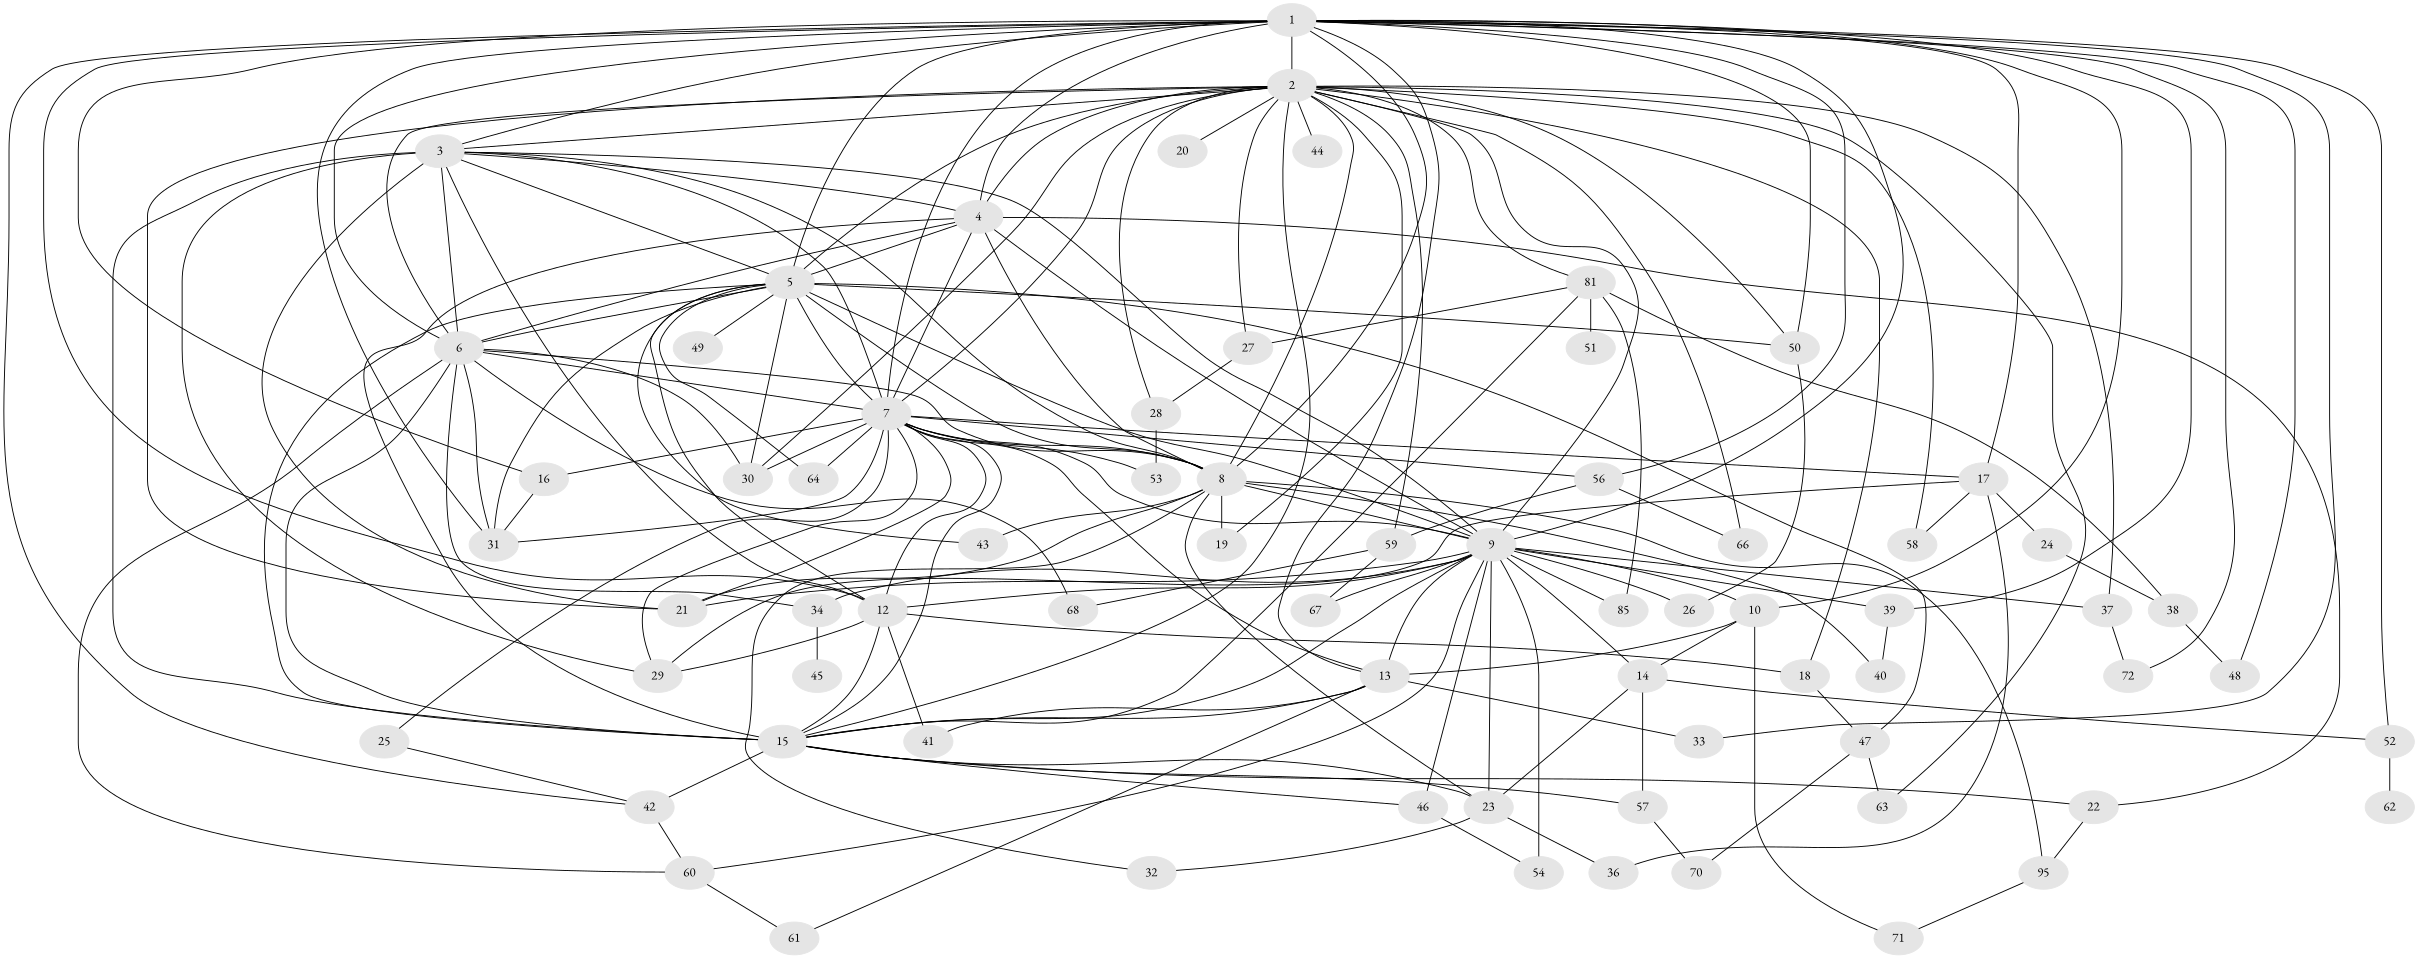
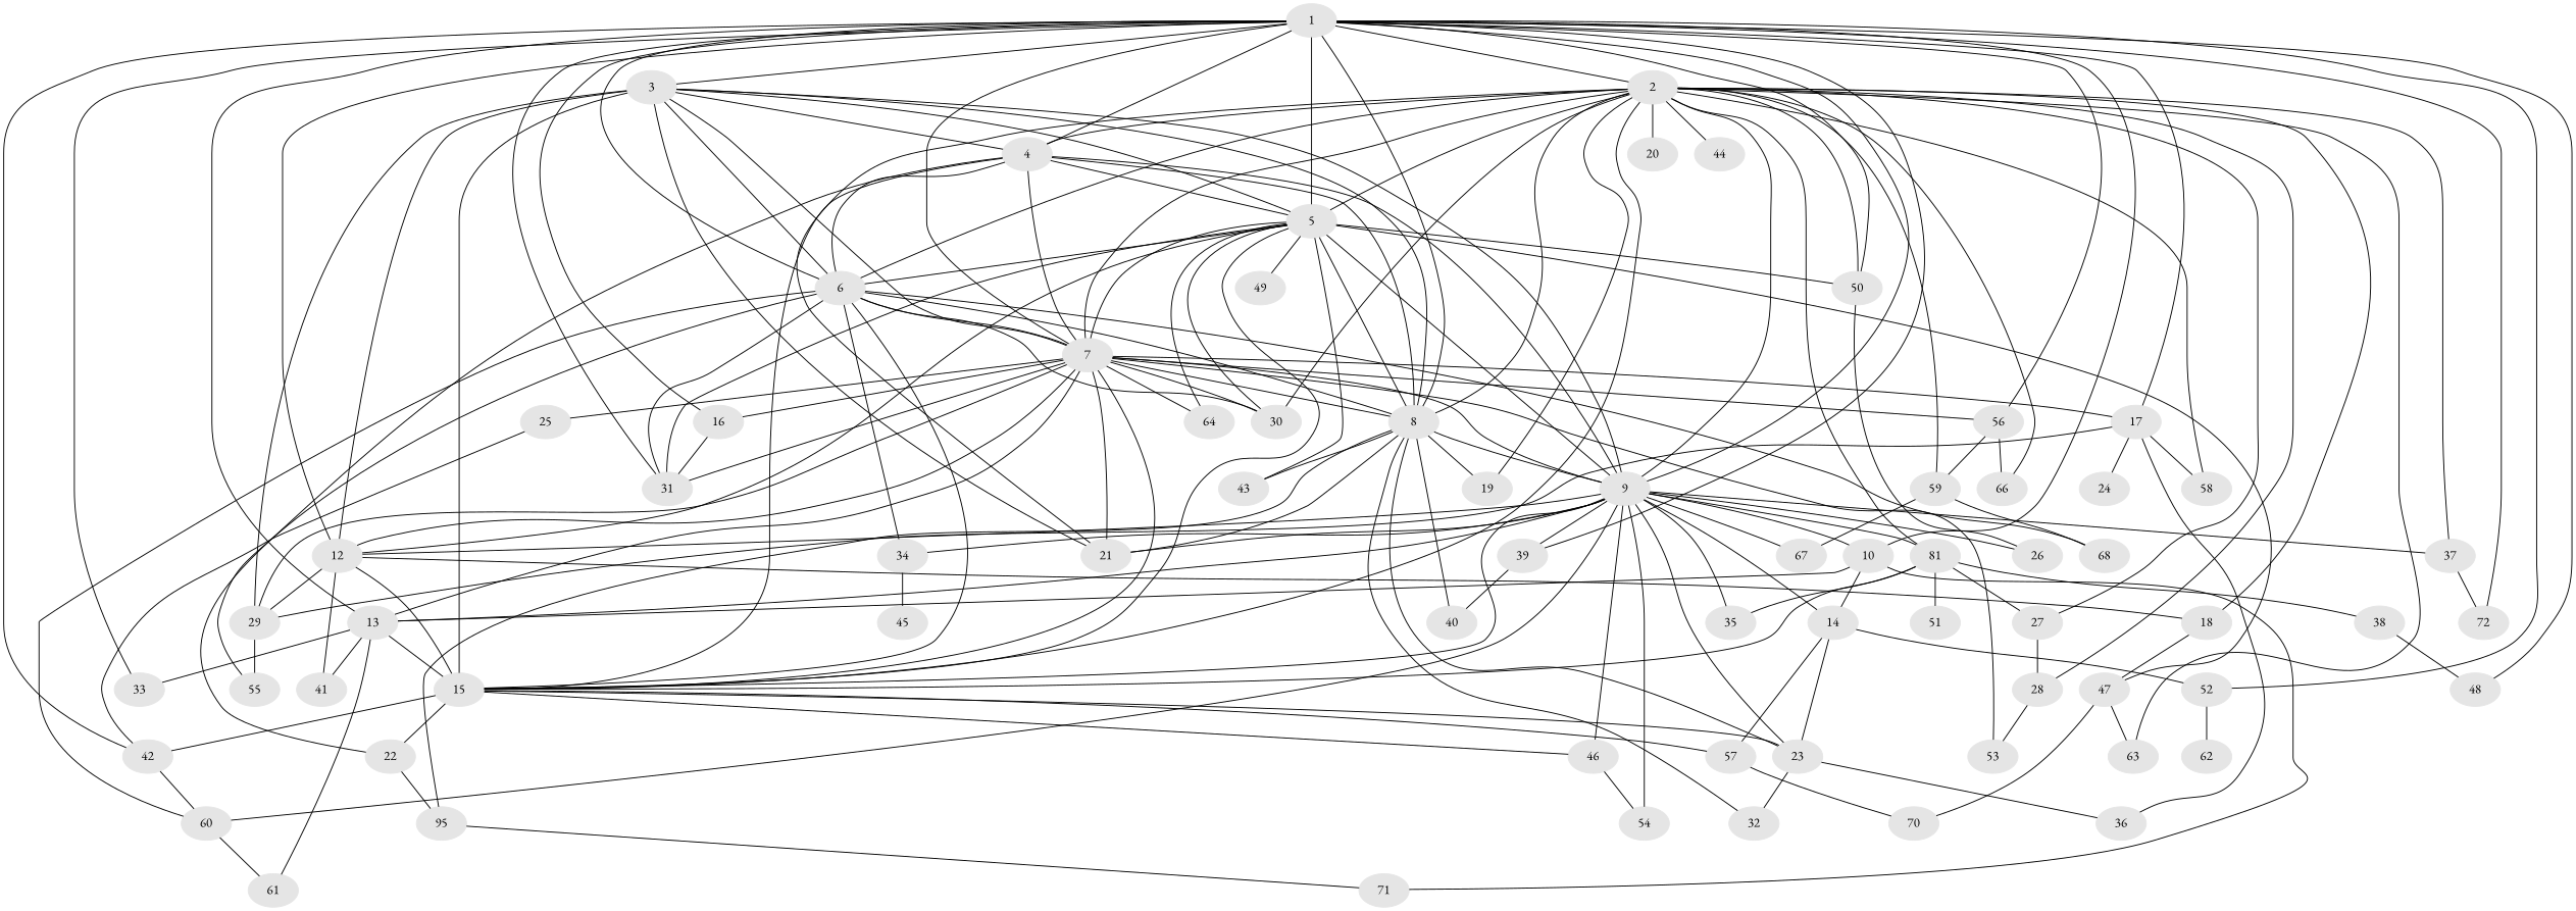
  graph {
    fontname="EB Garamond"
    node [color=gray90 fontname="EB Garamond" style=filled]
    edge [fontname="EB Garamond" weight=1.0]
    1
    2
    3
    4
    5
    6
    7
    8
    9
    10
    12
    13
    16
    17
    31
    33
    39
    42
    48
    50
    52
    56
    72
    n24 [label=81]
    15
    18
    19
    20
    21
    27
    28
    30
    37
    44
    58
    59
    63
    66
    29
    22
    43
    47
    49
    64
    34
+   55
    60
    68
    25
    53
    23
    32
    40
    n54 [label=95]
    26
    14
-   35 [label=85]
+   35
    46
    54
    67
    71
    41
    61
    24
    36
    62
    38
    51
    57
    70
    45
    1 -- 2 [weight=3.0]
    1 -- 3 [weight=2.0]
    1 -- 4 [weight=3.0]
    1 -- 5 [weight=3.0]
    1 -- 6 [weight=2.0]
    1 -- 7 [weight=3.0]
    1 -- 8 [weight=3.0]
    1 -- 9 [weight=2.0]
    1 -- 10
    1 -- 12
    1 -- 13 [weight=2.0]
    1 -- 16
    1 -- 17
    1 -- 31
    1 -- 33
    1 -- 39
    1 -- 42
    1 -- 48
    1 -- 50
    1 -- 52
    1 -- 56
    1 -- 72
-   2 -- 3
    2 -- 4 [weight=2.0]
    2 -- 5 [weight=2.0]
    2 -- 6
    2 -- 7
    2 -- 8
    2 -- 9 [weight=2.0]
    2 -- 50
    2 -- n24
    2 -- 15
    2 -- 18
    2 -- 19
    2 -- 20
    2 -- 21
    2 -- 27
    2 -- 28
    2 -- 30
    2 -- 37
    2 -- 44 [weight=2.0]
    2 -- 58
    2 -- 59
    2 -- 63
    2 -- 66
    3 -- 4
    3 -- 5
    3 -- 6
    3 -- 7 [weight=3.0]
    3 -- 8
    3 -- 9 [weight=2.0]
    3 -- 12
    3 -- 15 [weight=15.0]
    3 -- 21
    3 -- 29
    4 -- 5
    4 -- 6
    4 -- 7
    4 -- 8
    4 -- 9
    4 -- 15
    4 -- 22
    5 -- 6
    5 -- 7
    5 -- 8
    5 -- 9 [weight=5.0]
    5 -- 12
    5 -- 31
    5 -- 50 [weight=2.0]
    5 -- 15
    5 -- 30
    5 -- 43
    5 -- 47
    5 -- 49
    5 -- 64
    6 -- 7 [weight=2.0]
    6 -- 8
    6 -- 31
    6 -- 15 [weight=2.0]
    6 -- 30
    6 -- 34
+   6 -- 55
    6 -- 60
    6 -- 68
    7 -- 8
    7 -- 9 [weight=2.0]
    7 -- 12
    7 -- 13
    7 -- 16
    7 -- 17
    7 -- 31
    7 -- 56
    7 -- 15 [weight=2.0]
    7 -- 21
    7 -- 30
    7 -- 29
    7 -- 64
    7 -- 25
    7 -- 53
    8 -- 9
    8 -- 19
    8 -- 21
    8 -- 43
    8 -- 23
    8 -- 32
    8 -- 40
    8 -- n54
    9 -- 10
    9 -- 12 [weight=2.0]
    9 -- 13 [weight=3.0]
    9 -- 39
+   9 -- n24
    9 -- 15 [weight=2.0]
    9 -- 21
    9 -- 37
    9 -- 34
    9 -- 60
    9 -- 23
    9 -- 26
    9 -- 14
    9 -- 35
    9 -- 46 [weight=2.0]
    9 -- 54 [weight=2.0]
    9 -- 67
    10 -- 13
    10 -- 14
    10 -- 71
    12 -- 15 [weight=2.0]
    12 -- 18
    12 -- 29
    12 -- 41 [weight=2.0]
    13 -- 33
    13 -- 15 [weight=3.0]
    13 -- 41
    13 -- 61
    16 -- 31
    17 -- 58
    17 -- 29
    17 -- 24
    17 -- 36
    39 -- 40
    42 -- 60
    50 -- 26
    52 -- 62
    56 -- 59
    56 -- 66
    n24 -- 15
    n24 -- 27
    n24 -- 35
    n24 -- 38
    n24 -- 51
    15 -- 42
    15 -- 22
    15 -- 23
    15 -- 46
    15 -- 57
    18 -- 47
    27 -- 28
    28 -- 53
    37 -- 72
    59 -- 68
    59 -- 67
+   29 -- 55
    22 -- n54
    47 -- 63
    47 -- 70
    34 -- 45
    60 -- 61
    25 -- 42
    23 -- 32
    23 -- 36
    n54 -- 71
    14 -- 52
    14 -- 23
    14 -- 57
    46 -- 54
-   24 -- 38
    38 -- 48
    57 -- 70
  }
